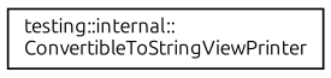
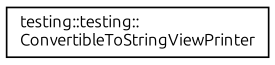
  digraph {
    rankdir=TB
    fontname=Ubuntu
-   n1 [color=black fillcolor=white fontname=Ubuntu fontsize=10 height=0.2 label="testing::internal::\lConvertibleToStringViewPrinter" shape=record style=filled width=0.4]
+   n1 [color=black fillcolor=white fontname=Ubuntu fontsize=10 height=0.2 label="testing::testing::\lConvertibleToStringViewPrinter" shape=record style=filled width=0.4]
  }
